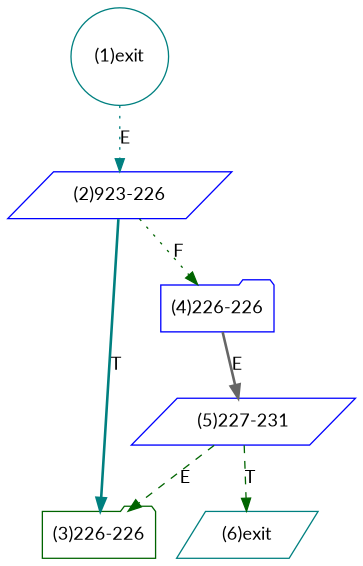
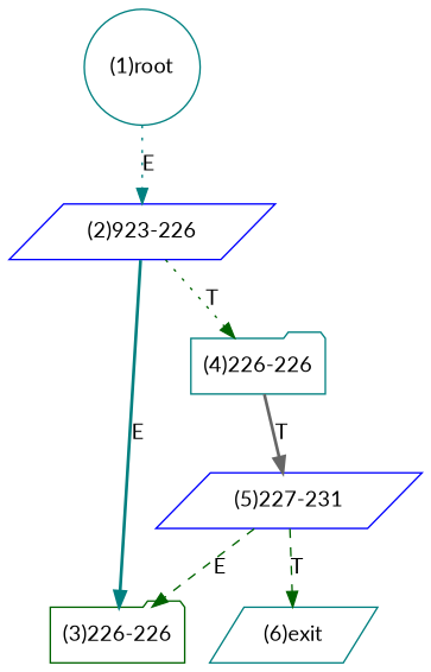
  digraph {
    fontname=Lato
    node [color=blue fontname=Lato shape=parallelogram]
    edge [color=darkgreen fontname=Lato style=dotted]
-   n1 [color=teal label="(1)exit" shape=circle]
+   n1 [color=teal label="(1)root" shape=circle]
    n2 [label="(2)923-226"]
    n3 [color=darkgreen label="(3)226-226" shape=folder]
-   n4 [label="(4)226-226" shape=folder]
+   n4 [color=teal label="(4)226-226" shape=folder]
    n5 [label="(5)227-231"]
    n6 [color=teal label="(6)exit"]
    n1 -> n2 [color=teal label=E]
-   n2 -> n3 [color=teal label=T style=bold]
-   n2 -> n4 [label=F]
-   n4 -> n5 [color=gray40 label=E style=bold]
+   n2 -> n3 [color=teal label=E style=bold]
+   n2 -> n4 [label=T]
+   n4 -> n5 [color=gray40 label=T style=bold]
    n5 -> n3 [label=E style=dashed]
    n5 -> n6 [label=T style=dashed]
  }
